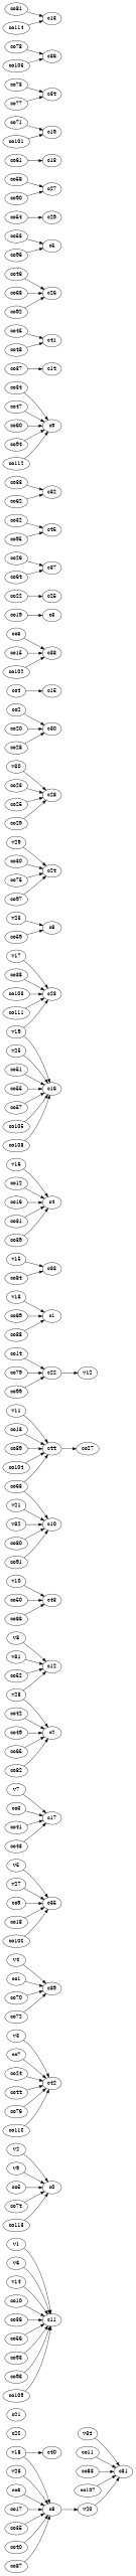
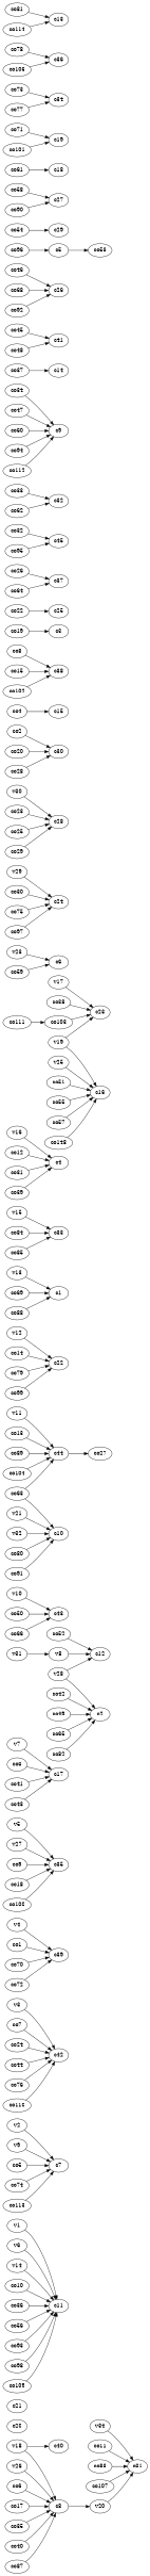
  strict digraph {
    rankdir=LR
    edge [weight=1]
    c8
    v20
    c31
    c20
    c21
    v1
    c11
    v2
-   c7 [label=c0]
+   c7
    v3
    c42
    v4
    c39
    v5
    c35
    v6
    v7
    c17
    v8
    c12
    v9
    v10
    c43
    v11
    c44
    co27
    v12
    c22
    v13
    c1
    v14
    v15
    c33
    v16
    c4
    v17
    c23
    v18
    c40
    v19
    c16
    v21
    c10
    v23
    c6
    n46 [label=v34]
    v25
    v26
    v27
    v28
    c2
    v29
    c24
    v30
    c28
    v31
    v32
    co1
    co2
    c30
    co3
    co4
    c15
    co5
    co6
    co7
    co8
    c38
    co9
    co10
    co11
    co12
    co13
    co14
    co15
-   co16
    co17
    co18
    co19
    c3
    co20
    co22
    c25
    co23
    co24
    co25
    co26
    c37
    co28
    co29
    co30
    co31
    co32
    c45
    co33
    c32
    co34
    c9
    co35
    co36
    co37
    c14
    co38
    co39
    co40
    co41
    co42
    co43
    co44
    co45
    c41
    co46
    c26
    co47
    co48
    co49
    co50
    co51
    co52
    co53
    c5
    co54
    c29
    co55
    co56
    co57
    co58
    c27
    co59
    co60
    co61
    c18
    co62
    co63
    co64
    co65
    co66
    co68
    co69
    co70
    co71
    c19
    co72
    co73
    c34
    co74
    co75
    co76
    co77
    co78
    c36
    co79
    co80
    co81
    c13
    co82
    co83
    co84
+   co85
    co87
    co88
    co89
    co90
    co91
    co92
    co93
    co94
    co95
    co96
    co97
    co98
    co99
    co100
    co101
    co102
    co103
    co104
-   co105
    co106
    co107
-   co108
+   co108 [label=co148]
    co109
    co110
    co111
    co112
    co113
    co114
    c8 -> v20
    v20 -> c31
    v1 -> c11
    v2 -> c7
    v3 -> c42
    v4 -> c39
    v5 -> c35
    v6 -> c11
    v7 -> c17
    v8 -> c12
    v9 -> c7
    v10 -> c43
    v11 -> c44
    c44 -> co27
-   c22 -> v12
+   v12 -> c22
    v13 -> c1
    v14 -> c11
    v15 -> c33
    v16 -> c4
    v17 -> c23
    v18 -> c8
    v18 -> c40
    v19 -> c23
    v19 -> c16
    v21 -> c10
    v23 -> c6
    n46 -> c31
    v25 -> c16
    v26 -> c8
    v27 -> c35
    v28 -> c12
    v28 -> c2
    v29 -> c24
    v30 -> c28
-   v31 -> c12
+   v31 -> v8
    v32 -> c10
    co1 -> c39
    co2 -> c30
    co3 -> c17
    co4 -> c15
    co5 -> c7
    co6 -> c8
    co7 -> c42
    co8 -> c38
    co9 -> c35
    co10 -> c11
    co11 -> c31
    co12 -> c4
    co13 -> c44
    co14 -> c22
    co15 -> c38
-   co16 -> c4
    co17 -> c8
    co18 -> c35
    co19 -> c3
    co20 -> c30
    co22 -> c25
    co23 -> c28
    co24 -> c42
    co25 -> c28
    co26 -> c37
    co28 -> c30
    co29 -> c28
    co30 -> c24
    co31 -> c4
    co32 -> c45
    co33 -> c32
    co34 -> c9
    co35 -> c8
    co36 -> c11
    co37 -> c14
    co38 -> c23
    co39 -> c4
    co40 -> c8
    co41 -> c17
    co42 -> c2
    co43 -> c17
    co44 -> c42
    co45 -> c41
    co46 -> c26
    co47 -> c9
    co48 -> c41
    co49 -> c2
    co50 -> c43
    co51 -> c16
    co52 -> c12
-   co53 -> c5
+   c5 -> co53
    co54 -> c29
    co55 -> c16
    co56 -> c11
    co57 -> c16
    co58 -> c27
    co59 -> c6
    co60 -> c9
    co61 -> c18
    co62 -> c32
    co63 -> c44
    co63 -> c10
    co64 -> c37
    co65 -> c2
    co66 -> c43
    co68 -> c26
    co69 -> c1
    co70 -> c39
    co71 -> c19
    co72 -> c39
    co73 -> c34
    co74 -> c7
    co75 -> c24
    co76 -> c42
    co77 -> c34
    co78 -> c36
    co79 -> c22
    co80 -> c10
    co81 -> c13
    co82 -> c2
    co83 -> c31
    co84 -> c33
+   co85 -> c33
    co87 -> c8
    co88 -> c1
    co89 -> c44
    co90 -> c27
    co91 -> c10
    co92 -> c26
    co93 -> c11
    co94 -> c9
    co95 -> c45
    co96 -> c5
    co97 -> c24
    co98 -> c11
    co99 -> c22
    co100 -> c35
    co101 -> c19
    co102 -> c38
    co103 -> c23
    co104 -> c44
-   co105 -> c16
    co106 -> c36
    co107 -> c31
    co108 -> c16
    co109 -> c11
    co110 -> c42
-   co111 -> c23
+   co111 -> co103
    co112 -> c9
    co113 -> c7
    co114 -> c13
  }
